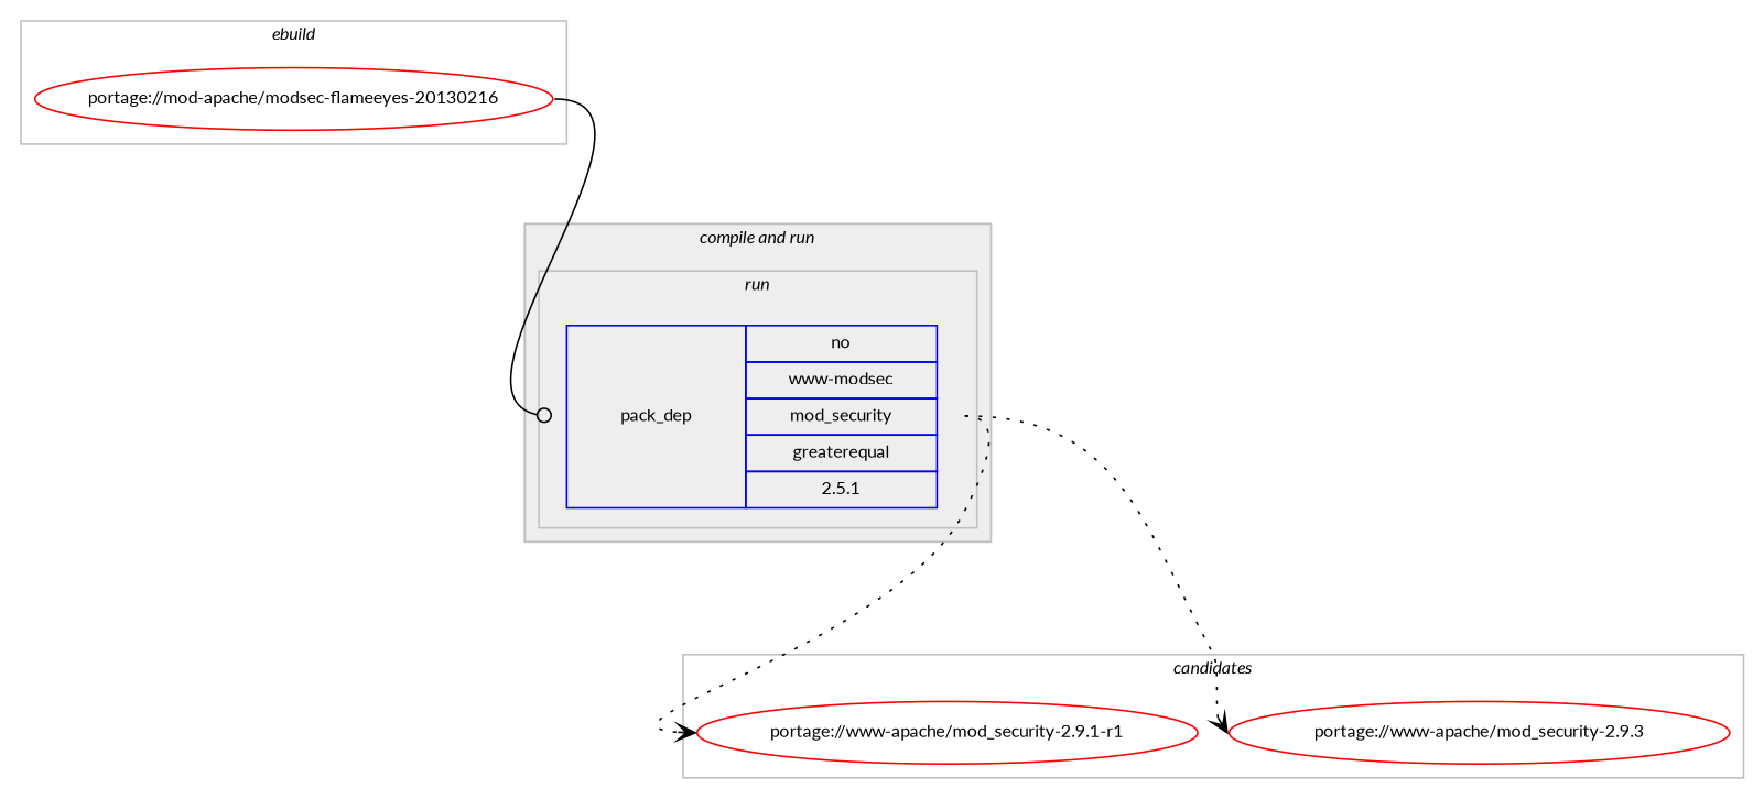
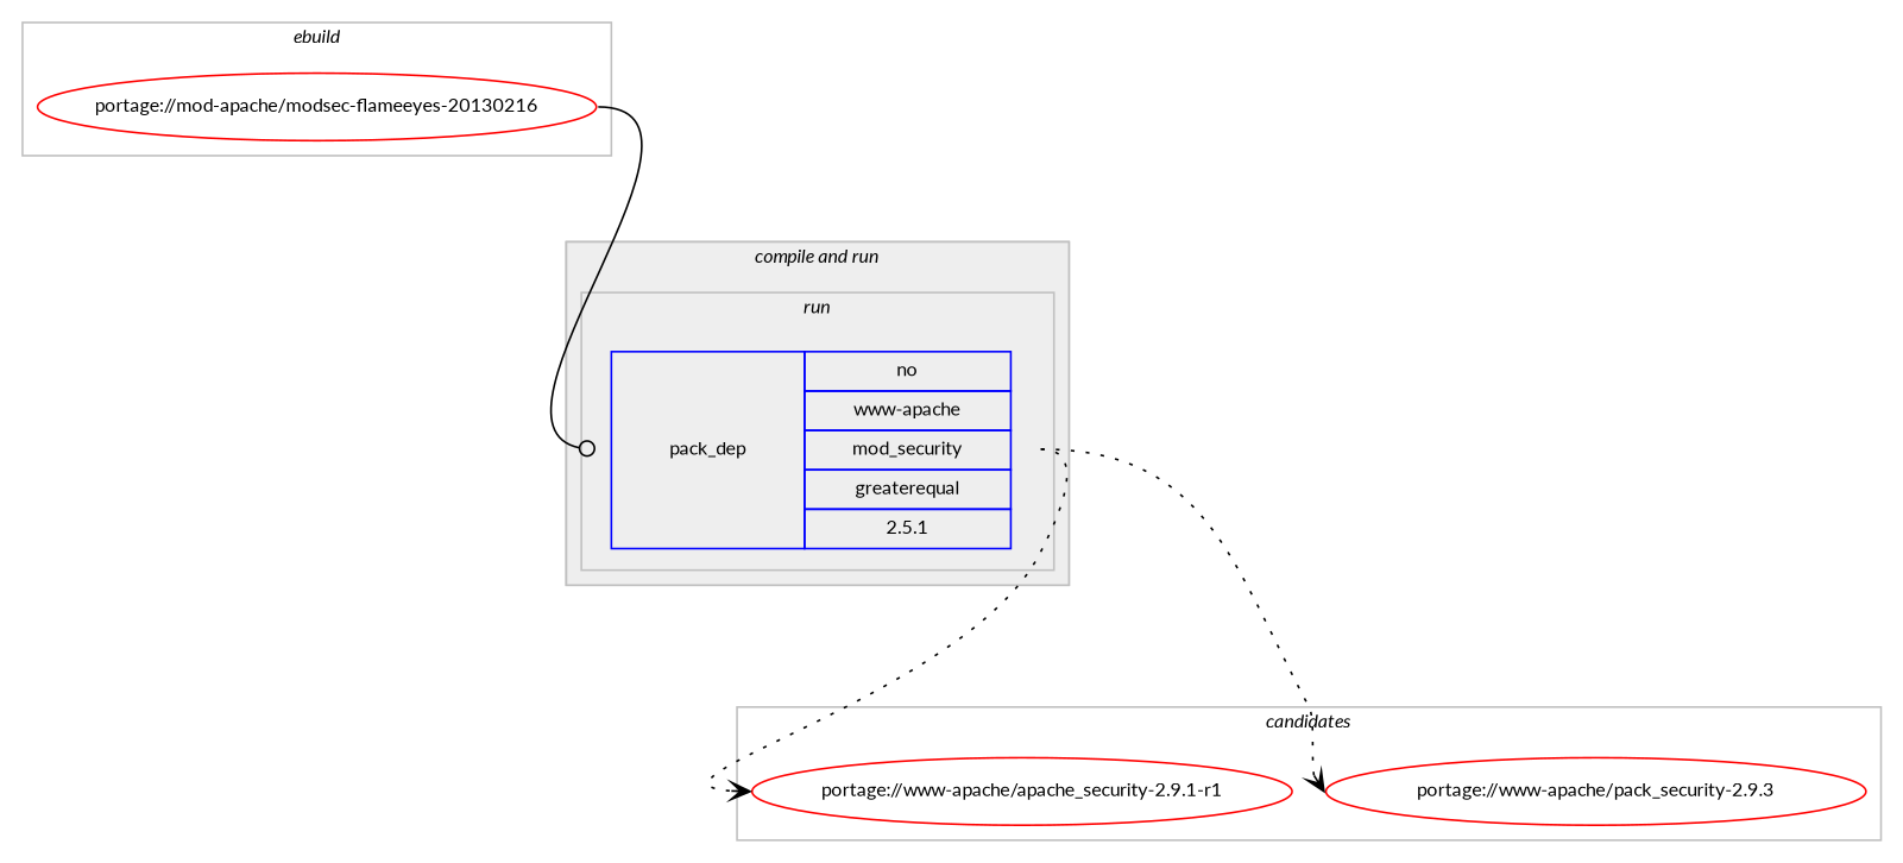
  digraph {
    compound=true
    concentrate=true
    fontname=Lato
    fontsize=10
    newrank=true
    rankdir=TB
    ranksep=1.5
    node [color=red fontname=Lato fontsize=10]
    edge [arrowhead=vee fontname=Lato headport=w style=dotted tailport=e weight=100]
    n1 [label="portage://mod-apache/modsec-flameeyes-20130216" width=4]
-   n2 [color=blue label=<<TABLE BORDER="0" CELLBORDER="1" CELLSPACING="0" CELLPADDING="4" WIDTH="220"><TR><TD ROWSPAN="6" CELLPADDING="30">pack_dep</TD></TR><TR><TD WIDTH="110">no</TD></TR><TR><TD>www-modsec</TD></TR><TR><TD>mod_security</TD></TR><TR><TD>greaterequal</TD></TR><TR><TD>2.5.1</TD></TR></TABLE>> shape=none]
-   n3 [label="portage://www-apache/mod_security-2.9.3" width=4]
-   n4 [label="portage://www-apache/mod_security-2.9.1-r1" width=4]
+   n2 [color=blue label=<<TABLE BORDER="0" CELLBORDER="1" CELLSPACING="0" CELLPADDING="4" WIDTH="220"><TR><TD ROWSPAN="6" CELLPADDING="30">pack_dep</TD></TR><TR><TD WIDTH="110">no</TD></TR><TR><TD>www-apache</TD></TR><TR><TD>mod_security</TD></TR><TR><TD>greaterequal</TD></TR><TR><TD>2.5.1</TD></TR></TABLE>> shape=none]
+   n3 [label="portage://www-apache/pack_security-2.9.3" width=4]
+   n4 [label="portage://www-apache/apache_security-2.9.1-r1" width=4]
    subgraph cluster_1 {
      color=gray
      label=<<i>ebuild</i>>
      rank=same
      n1
    }
    subgraph cluster_2 {
      color=gray
      label=<<i>dependencies</i>>
      subgraph cluster_3 {
        color=gray
        fillcolor="#eeeeee"
        label=<<i>compile</i>>
        style=filled
      }
      subgraph cluster_4 {
        color=gray
        fillcolor="#eeeeee"
        label=<<i>compile and run</i>>
        style=filled
      }
      subgraph cluster_5 {
        color=gray
        fillcolor="#eeeeee"
        label=<<i>run</i>>
        style=filled
        subgraph sub_6 {
          color=gray
          fillcolor="#eeeeee"
          label=<<i>run</i>>
          style=filled
          n2
        }
      }
    }
    subgraph cluster_7 {
      color=gray
      label=<<i>candidates</i>>
      rank=same
      subgraph sub_8 {
        color=black
        label=<<i>candidates</i>>
        nodesep=1
        rank=same
        n3
        n4
      }
    }
    n1 -> n2 [arrowhead=odot style=solid weight=20]
    n2 -> n3
    n2 -> n4
  }
